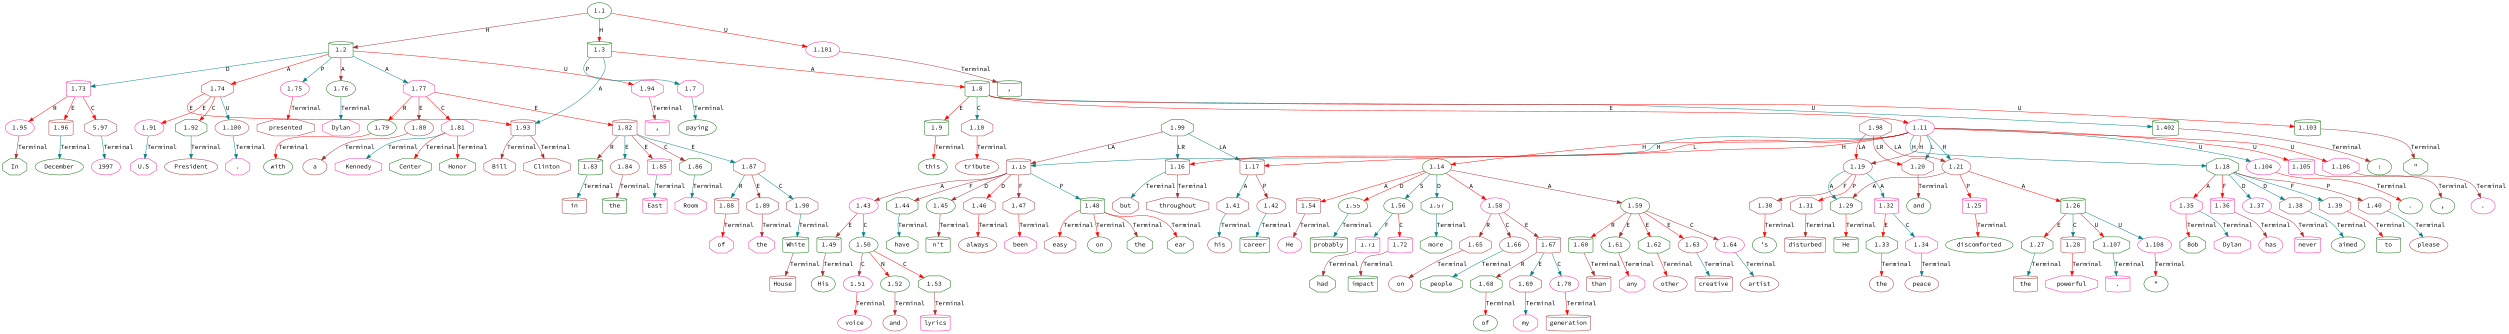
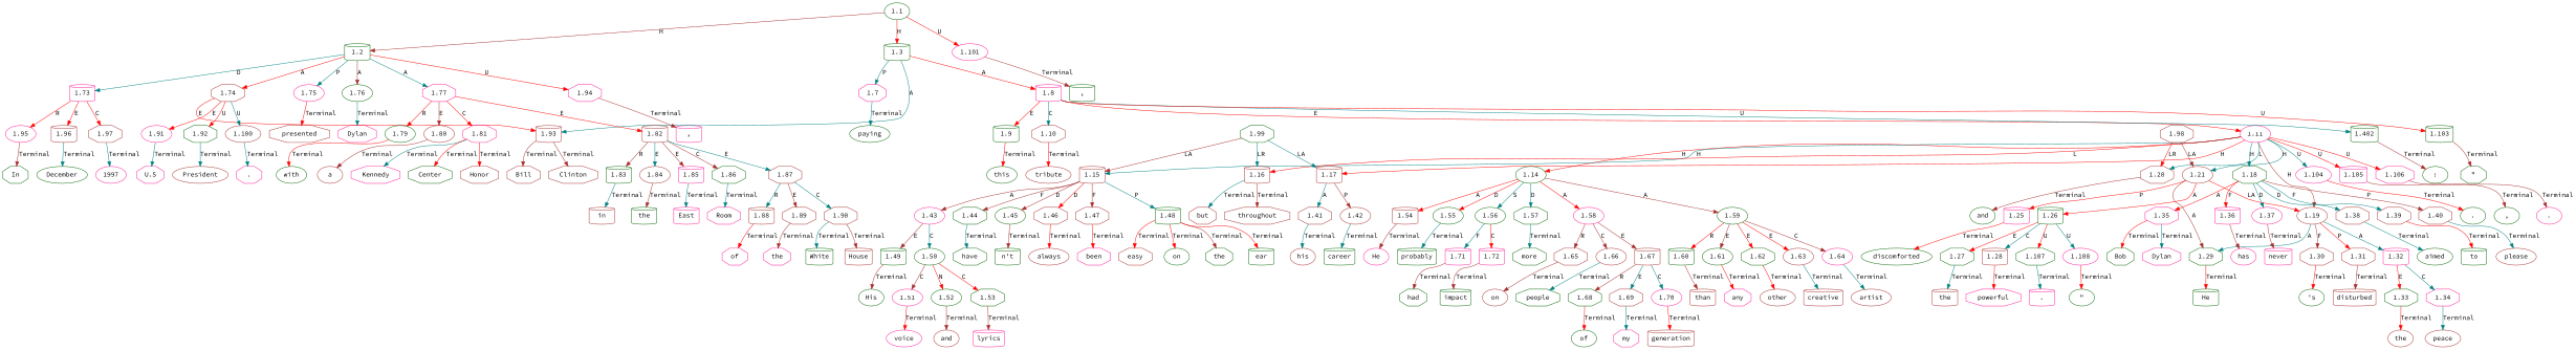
  digraph {
    fontname="Source Code Pro"
    node [color=darkgreen fontname="Source Code Pro" ordering=out shape=octagon]
    edge [color=red fontname="Source Code Pro" ordering=out]
    n1 [label=In]
    n2 [color=brown label=presented]
    n3 [color=deeppink label=Dylan]
    n4 [label=with shape=ellipse]
    n5 [color=brown label=a shape=ellipse]
    n6 [color=deeppink label=Kennedy]
    n7 [label=Center]
-   n8 [label=Honor]
+   n8 [color=brown label=Honor]
    n9 [color=brown label=in shape=cylinder]
    n10 [label=the shape=cylinder]
    n11 [color=deeppink label=East shape=cylinder]
    n12 [label=December shape=ellipse]
    n13 [color=deeppink label=Room]
    n14 [color=deeppink label=of]
    n15 [color=deeppink label=the]
    n16 [label=White shape=cylinder]
    n17 [color=brown label=House shape=cylinder]
    n18 [label="," shape=cylinder]
    n19 [label=paying shape=ellipse]
    n20 [label=this shape=ellipse]
    n21 [color=brown label=tribute shape=ellipse]
    n22 [label=":" shape=ellipse]
    n23 [color=deeppink label=1997 shape=ellipse]
    n24 [label="\""]
    n25 [color=deeppink label=He shape=ellipse]
    n26 [label=probably shape=cylinder]
    n27 [label=had]
    n28 [label=more]
    n29 [label=impact shape=cylinder]
    n30 [color=brown label=on shape=ellipse]
    n31 [label=people]
    n32 [label=of shape=ellipse]
    n33 [color=deeppink label=my]
    n34 [color=deeppink label="," shape=cylinder]
    n35 [color=brown label=generation shape=cylinder]
    n36 [color=brown label=than shape=cylinder]
    n37 [color=deeppink label=any]
    n38 [color=brown label=other shape=ellipse]
    n39 [color=brown label=creative shape=cylinder]
    n40 [color=brown label=artist shape=ellipse]
    n41 [label="." shape=ellipse]
    n42 [label=His shape=ellipse]
    n43 [color=deeppink label=voice shape=ellipse]
    n44 [color=brown label=and shape=ellipse]
    n45 [color=deeppink label="U.S"]
    n46 [color=deeppink label=lyrics shape=cylinder]
    n47 [label=have]
    n48 [label="n't" shape=cylinder]
    n49 [color=brown label=always shape=ellipse]
    n50 [color=deeppink label=been]
    n51 [color=brown label=easy]
    n52 [label=on shape=ellipse]
    n53 [label=the]
-   n54 [label=ear]
+   n54 [label=ear shape=cylinder]
    n55 [label="," shape=ellipse]
    n56 [color=deeppink label="."]
    n57 [color=brown label=but]
    n58 [color=brown label=throughout]
    n59 [color=brown label=his shape=ellipse]
    n60 [label=career shape=cylinder]
    n61 [label=Bob]
    n62 [color=deeppink label=Dylan]
    n63 [color=deeppink label=has shape=ellipse]
    n64 [color=deeppink label=never shape=cylinder]
    n65 [label=aimed shape=ellipse]
    n66 [label=to shape=cylinder]
    n67 [color=brown label=President shape=ellipse]
    n68 [color=brown label=please shape=ellipse]
    n69 [color=deeppink label="." shape=ellipse]
    n70 [label=He shape=cylinder]
    n71 [label="'s" shape=ellipse]
    n72 [color=brown label=disturbed shape=cylinder]
    n73 [color=brown label=the shape=ellipse]
    n74 [color=brown label=peace shape=ellipse]
    n75 [label=and shape=ellipse]
    n76 [label=discomforted shape=ellipse]
    n77 [color=brown label=the shape=cylinder]
    n78 [color=brown label=Bill]
    n79 [color=deeppink label=powerful]
    n80 [color=deeppink label="." shape=cylinder]
    n81 [label="\"" shape=ellipse]
    n82 [color=brown label=Clinton]
    n83 [label=1.1 shape=ellipse]
    n84 [label=1.2 shape=cylinder]
    n85 [label=1.3 shape=cylinder]
    n86 [color=deeppink label=1.101 shape=ellipse]
    n87 [color=deeppink label=1.73 shape=cylinder]
    n88 [color=brown label=1.74]
    n89 [color=deeppink label=1.75 shape=ellipse]
    n90 [label=1.76 shape=ellipse]
    n91 [color=deeppink label=1.77]
    n92 [color=deeppink label=1.94]
    n93 [color=deeppink label=1.7]
-   n94 [label=1.8 shape=cylinder]
+   n94 [color=deeppink label=1.8 shape=cylinder]
    n95 [color=brown label=1.93 shape=cylinder]
    n96 [color=deeppink label=1.95 shape=ellipse]
    n97 [color=brown label=1.96 shape=cylinder]
-   n98 [color=brown label=5.97]
+   n98 [color=brown label=1.97]
    n99 [color=deeppink label=1.91 shape=ellipse]
    n100 [label=1.92]
    n101 [color=brown label=1.100 shape=ellipse]
    n102 [label=1.79 shape=ellipse]
    n103 [color=brown label=1.80 shape=ellipse]
    n104 [color=deeppink label=1.81]
    n105 [color=brown label=1.82 shape=cylinder]
    n106 [label=1.9 shape=cylinder]
    n107 [color=brown label=1.10]
    n108 [color=deeppink label=1.11 shape=ellipse]
    n109 [label=1.402 shape=cylinder]
    n110 [label=1.103 shape=cylinder]
    n111 [label=1.14 shape=ellipse]
    n112 [color=brown label=1.15 shape=cylinder]
    n113 [color=brown label=1.16 shape=cylinder]
    n114 [color=brown label=1.17 shape=cylinder]
    n115 [label=1.18]
    n116 [color=brown label=1.19 shape=ellipse]
    n117 [color=brown label=1.20]
    n118 [color=brown label=1.21 shape=ellipse]
    n119 [color=deeppink label=1.104 shape=ellipse]
    n120 [color=deeppink label=1.105 shape=cylinder]
    n121 [color=deeppink label=1.106]
    n122 [color=brown label=1.54 shape=cylinder]
    n123 [label=1.55 shape=ellipse]
    n124 [label=1.56 shape=ellipse]
    n125 [label=1.57]
    n126 [color=deeppink label=1.58 shape=ellipse]
    n127 [label=1.59 shape=ellipse]
    n128 [color=deeppink label=1.43 shape=ellipse]
    n129 [label=1.44]
    n130 [label=1.45 shape=ellipse]
    n131 [color=brown label=1.46]
    n132 [color=brown label=1.47]
    n133 [label=1.48 shape=cylinder]
    n134 [color=brown label=1.41]
    n135 [color=brown label=1.42 shape=ellipse]
    n136 [color=deeppink label=1.35]
    n137 [color=deeppink label=1.36 shape=cylinder]
    n138 [color=deeppink label=1.37 shape=ellipse]
    n139 [color=brown label=1.38]
    n140 [color=brown label=1.39]
    n141 [color=brown label=1.40]
    n142 [label=1.29]
    n143 [color=brown label=1.30]
    n144 [color=brown label=1.31]
    n145 [color=deeppink label=1.32 shape=cylinder]
    n146 [color=deeppink label=1.25 shape=cylinder]
    n147 [label=1.26 shape=cylinder]
    n148 [color=deeppink label=1.71 shape=cylinder]
    n149 [color=deeppink label=1.72 shape=cylinder]
    n150 [color=brown label=1.65]
    n151 [color=brown label=1.66 shape=ellipse]
    n152 [color=brown label=1.67 shape=cylinder]
    n153 [label=1.60 shape=cylinder]
    n154 [label=1.61 shape=ellipse]
    n155 [label=1.62]
    n156 [color=brown label=1.63 shape=ellipse]
    n157 [color=deeppink label=1.64 shape=ellipse]
    n158 [label=1.49 shape=cylinder]
    n159 [label=1.50 shape=ellipse]
    n160 [label=1.33]
    n161 [color=deeppink label=1.34]
    n162 [label=1.27]
    n163 [color=brown label=1.28 shape=cylinder]
    n164 [label=1.107]
    n165 [color=deeppink label=1.108 shape=ellipse]
    n166 [color=deeppink label=1.51 shape=ellipse]
    n167 [label=1.52 shape=ellipse]
    n168 [label=1.53]
    n169 [label=1.68]
    n170 [color=brown label=1.69]
    n171 [color=deeppink label=1.70 shape=ellipse]
    n172 [label=1.83 shape=cylinder]
    n173 [color=brown label=1.84 shape=ellipse]
    n174 [color=deeppink label=1.85 shape=cylinder]
    n175 [label=1.86]
    n176 [color=brown label=1.87]
    n177 [color=brown label=1.88 shape=cylinder]
    n178 [color=brown label=1.89]
    n179 [color=brown label=1.90]
    n180 [color=brown label=1.98]
    n181 [label=1.99]
    n83 -> n84 [color=brown label=H]
    n83 -> n85 [label=H]
    n83 -> n86 [label=U]
    n84 -> n87 [color=teal label=D]
    n84 -> n88 [label=A]
    n84 -> n89 [color=teal label=P]
    n84 -> n90 [color=brown label=A]
    n84 -> n91 [color=teal label=A]
    n84 -> n92 [label=U]
    n85 -> n93 [color=teal label=P]
    n85 -> n94 [label=A]
    n85 -> n95 [color=teal label=A]
    n86 -> n18 [color=brown label=Terminal]
    n87 -> n96 [label=R]
    n87 -> n97 [label=E]
    n87 -> n98 [label=C]
    n88 -> n95 [label=E]
    n88 -> n99 [label=E]
-   n88 -> n100 [label=C]
+   n88 -> n100 [label=U]
    n88 -> n101 [color=teal label=U]
    n89 -> n2 [label=Terminal]
    n90 -> n3 [color=teal label=Terminal]
    n91 -> n102 [label=R]
    n91 -> n103 [color=brown label=E]
    n91 -> n104 [label=C]
    n91 -> n105 [label=E]
    n92 -> n34 [color=brown label=Terminal]
    n93 -> n19 [color=teal label=Terminal]
    n94 -> n106 [label=E]
    n94 -> n107 [color=teal label=C]
    n94 -> n108 [label=E]
    n94 -> n109 [color=teal label=U]
    n94 -> n110 [label=U]
    n95 -> n78 [color=brown label=Terminal]
    n95 -> n82 [color=brown label=Terminal]
    n96 -> n1 [color=brown label=Terminal]
    n97 -> n12 [color=teal label=Terminal]
    n98 -> n23 [color=teal label=Terminal]
    n99 -> n45 [color=teal label=Terminal]
    n100 -> n67 [color=teal label=Terminal]
    n101 -> n56 [color=teal label=Terminal]
    n102 -> n4 [label=Terminal]
    n103 -> n5 [color=brown label=Terminal]
    n104 -> n6 [color=teal label=Terminal]
    n104 -> n7 [label=Terminal]
    n104 -> n8 [label=Terminal]
    n105 -> n172 [color=brown label=R]
    n105 -> n173 [color=teal label=E]
    n105 -> n174 [color=brown label=E]
    n105 -> n175 [color=brown label=C]
    n105 -> n176 [color=teal label=E]
    n106 -> n20 [label=Terminal]
    n107 -> n21 [label=Terminal]
    n108 -> n111 [label=H]
    n108 -> n112 [color=teal label=H]
    n108 -> n113 [label=L]
    n108 -> n114 [label=H]
    n108 -> n115 [color=teal label=H]
    n108 -> n116 [color=brown label=H]
    n108 -> n117 [color=teal label=L]
    n108 -> n118 [color=teal label=H]
    n108 -> n119 [color=teal label=U]
    n108 -> n120 [label=U]
    n108 -> n121 [label=U]
    n109 -> n22 [color=brown label=Terminal]
    n110 -> n24 [color=brown label=Terminal]
    n111 -> n122 [label=A]
    n111 -> n123 [label=D]
    n111 -> n124 [color=teal label=S]
    n111 -> n125 [color=teal label=D]
    n111 -> n126 [label=A]
    n111 -> n127 [color=brown label=A]
    n112 -> n128 [color=brown label=A]
    n112 -> n129 [color=brown label=F]
    n112 -> n130 [color=brown label=D]
    n112 -> n131 [label=D]
    n112 -> n132 [color=brown label=F]
    n112 -> n133 [color=teal label=P]
    n113 -> n57 [color=teal label=Terminal]
    n113 -> n58 [color=brown label=Terminal]
    n114 -> n134 [color=teal label=A]
    n114 -> n135 [color=brown label=P]
    n115 -> n136 [label=A]
    n115 -> n137 [label=F]
    n115 -> n138 [color=teal label=D]
    n115 -> n139 [color=teal label=D]
    n115 -> n140 [color=teal label=F]
    n115 -> n141 [color=brown label=P]
    n116 -> n142 [color=teal label=A]
    n116 -> n143 [color=brown label=F]
    n116 -> n144 [label=P]
    n116 -> n145 [color=teal label=A]
    n117 -> n75 [color=brown label=Terminal]
    n118 -> n142 [color=brown label=A]
    n118 -> n146 [label=P]
    n118 -> n147 [label=A]
    n119 -> n41 [label=Terminal]
    n120 -> n55 [color=brown label=Terminal]
    n121 -> n69 [color=brown label=Terminal]
    n122 -> n25 [color=brown label=Terminal]
    n123 -> n26 [color=teal label=Terminal]
    n124 -> n148 [color=teal label=F]
    n124 -> n149 [label=C]
    n125 -> n28 [color=teal label=Terminal]
    n126 -> n150 [color=brown label=R]
    n126 -> n151 [color=brown label=C]
    n126 -> n152 [color=brown label=E]
    n127 -> n153 [label=R]
    n127 -> n154 [color=brown label=E]
    n127 -> n155 [label=E]
    n127 -> n156 [label=E]
    n127 -> n157 [color=brown label=C]
    n128 -> n158 [color=brown label=E]
    n128 -> n159 [color=teal label=C]
    n129 -> n47 [color=teal label=Terminal]
    n130 -> n48 [color=brown label=Terminal]
    n131 -> n49 [label=Terminal]
    n132 -> n50 [label=Terminal]
    n133 -> n51 [label=Terminal]
    n133 -> n52 [label=Terminal]
    n133 -> n53 [color=brown label=Terminal]
    n133 -> n54 [label=Terminal]
    n134 -> n59 [color=teal label=Terminal]
    n135 -> n60 [color=teal label=Terminal]
    n136 -> n61 [label=Terminal]
    n136 -> n62 [color=teal label=Terminal]
    n137 -> n63 [color=brown label=Terminal]
    n138 -> n64 [color=brown label=Terminal]
    n139 -> n65 [color=teal label=Terminal]
    n140 -> n66 [label=Terminal]
    n141 -> n68 [color=teal label=Terminal]
    n142 -> n70 [label=Terminal]
    n143 -> n71 [label=Terminal]
    n144 -> n72 [color=brown label=Terminal]
    n145 -> n160 [label=E]
    n145 -> n161 [color=teal label=C]
    n146 -> n76 [label=Terminal]
    n147 -> n162 [label=E]
    n147 -> n163 [color=teal label=C]
    n147 -> n164 [label=U]
    n147 -> n165 [color=teal label=U]
    n148 -> n27 [color=brown label=Terminal]
    n149 -> n29 [color=brown label=Terminal]
    n150 -> n30 [color=brown label=Terminal]
    n151 -> n31 [color=teal label=Terminal]
    n152 -> n169 [color=brown label=R]
    n152 -> n170 [color=teal label=E]
    n152 -> n171 [color=teal label=C]
    n153 -> n36 [color=brown label=Terminal]
    n154 -> n37 [label=Terminal]
    n155 -> n38 [label=Terminal]
    n156 -> n39 [color=teal label=Terminal]
    n157 -> n40 [color=teal label=Terminal]
    n158 -> n42 [color=brown label=Terminal]
    n159 -> n166 [color=brown label=C]
    n159 -> n167 [label=N]
    n159 -> n168 [label=C]
    n160 -> n73 [label=Terminal]
    n161 -> n74 [color=teal label=Terminal]
    n162 -> n77 [color=teal label=Terminal]
    n163 -> n79 [label=Terminal]
    n164 -> n80 [color=teal label=Terminal]
    n165 -> n81 [label=Terminal]
    n166 -> n43 [label=Terminal]
    n167 -> n44 [color=brown label=Terminal]
    n168 -> n46 [color=brown label=Terminal]
    n169 -> n32 [label=Terminal]
    n170 -> n33 [color=teal label=Terminal]
    n171 -> n35 [label=Terminal]
    n172 -> n9 [color=teal label=Terminal]
    n173 -> n10 [color=brown label=Terminal]
    n174 -> n11 [color=teal label=Terminal]
    n175 -> n13 [color=teal label=Terminal]
    n176 -> n177 [color=teal label=R]
    n176 -> n178 [color=brown label=E]
    n176 -> n179 [color=teal label=C]
    n177 -> n14 [label=Terminal]
    n178 -> n15 [color=brown label=Terminal]
    n179 -> n16 [color=teal label=Terminal]
-   n16 -> n17 [color=brown label=Terminal]
-   n180 -> n116 [label=LA]
+   n179 -> n17 [color=brown label=Terminal]
+   n118 -> n116 [label=LA]
    n180 -> n117 [label=LR]
    n180 -> n118 [color=brown label=LA]
    n181 -> n112 [color=brown label=LA]
    n181 -> n113 [color=teal label=LR]
    n181 -> n114 [color=teal label=LA]
  }
